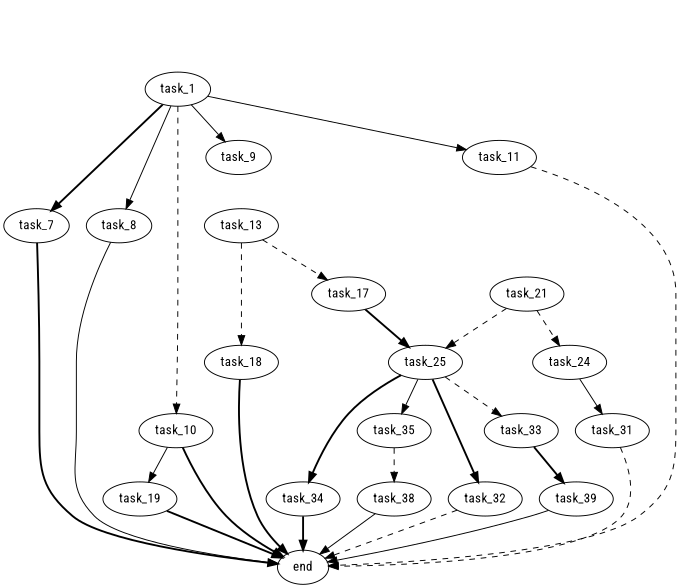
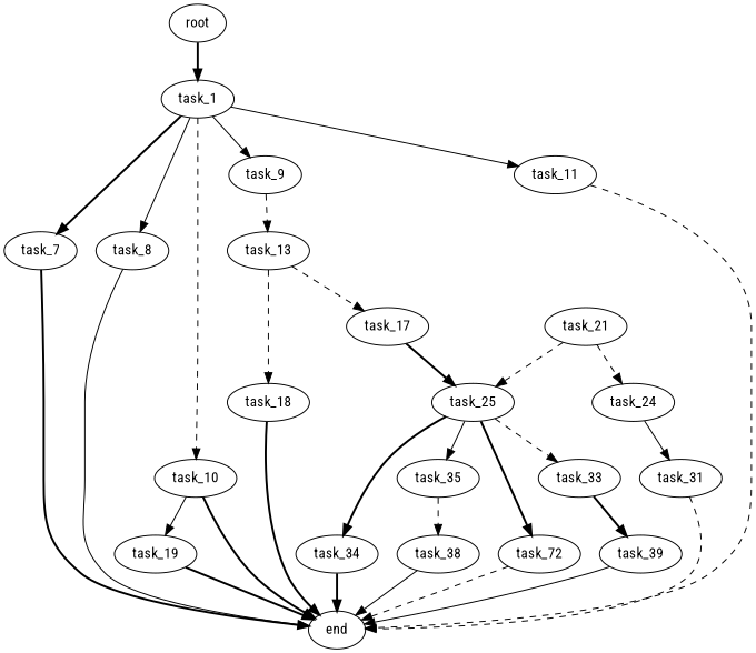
  digraph {
    fontname="Roboto Condensed"
    node [fontname="Roboto Condensed"]
    edge [fontname="Roboto Condensed" style=bold]
+   root
    task_1
    task_7
    task_8
    task_9
    task_10
    task_11
    end
    task_13
    task_19
    task_17
    task_18
    task_25
    task_21
    task_24
    task_31
-   task_32
+   task_32 [label=task_72]
    task_33
    task_34
    task_35
    task_39
    task_38
+   root -> task_1
    task_1 -> task_7
    task_1 -> task_8 [style=solid]
    task_1 -> task_9 [style=solid]
    task_1 -> task_10 [style=dashed]
    task_1 -> task_11 [style=solid]
    task_7 -> end
    task_8 -> end [style=solid]
+   task_9 -> task_13 [style=dashed]
    task_10 -> end
    task_10 -> task_19 [style=solid]
    task_11 -> end [style=dashed]
    task_13 -> task_17 [style=dashed]
    task_13 -> task_18 [style=dashed]
    task_19 -> end
    task_17 -> task_25
    task_18 -> end
    task_25 -> task_32
    task_25 -> task_33 [style=dashed]
    task_25 -> task_34
    task_25 -> task_35 [style=solid]
    task_21 -> task_25 [style=dashed]
    task_21 -> task_24 [style=dashed]
    task_24 -> task_31 [style=solid]
    task_31 -> end [style=dashed]
    task_32 -> end [style=dashed]
    task_33 -> task_39
    task_34 -> end
    task_35 -> task_38 [style=dashed]
    task_39 -> end [style=solid]
    task_38 -> end [style=solid]
  }
